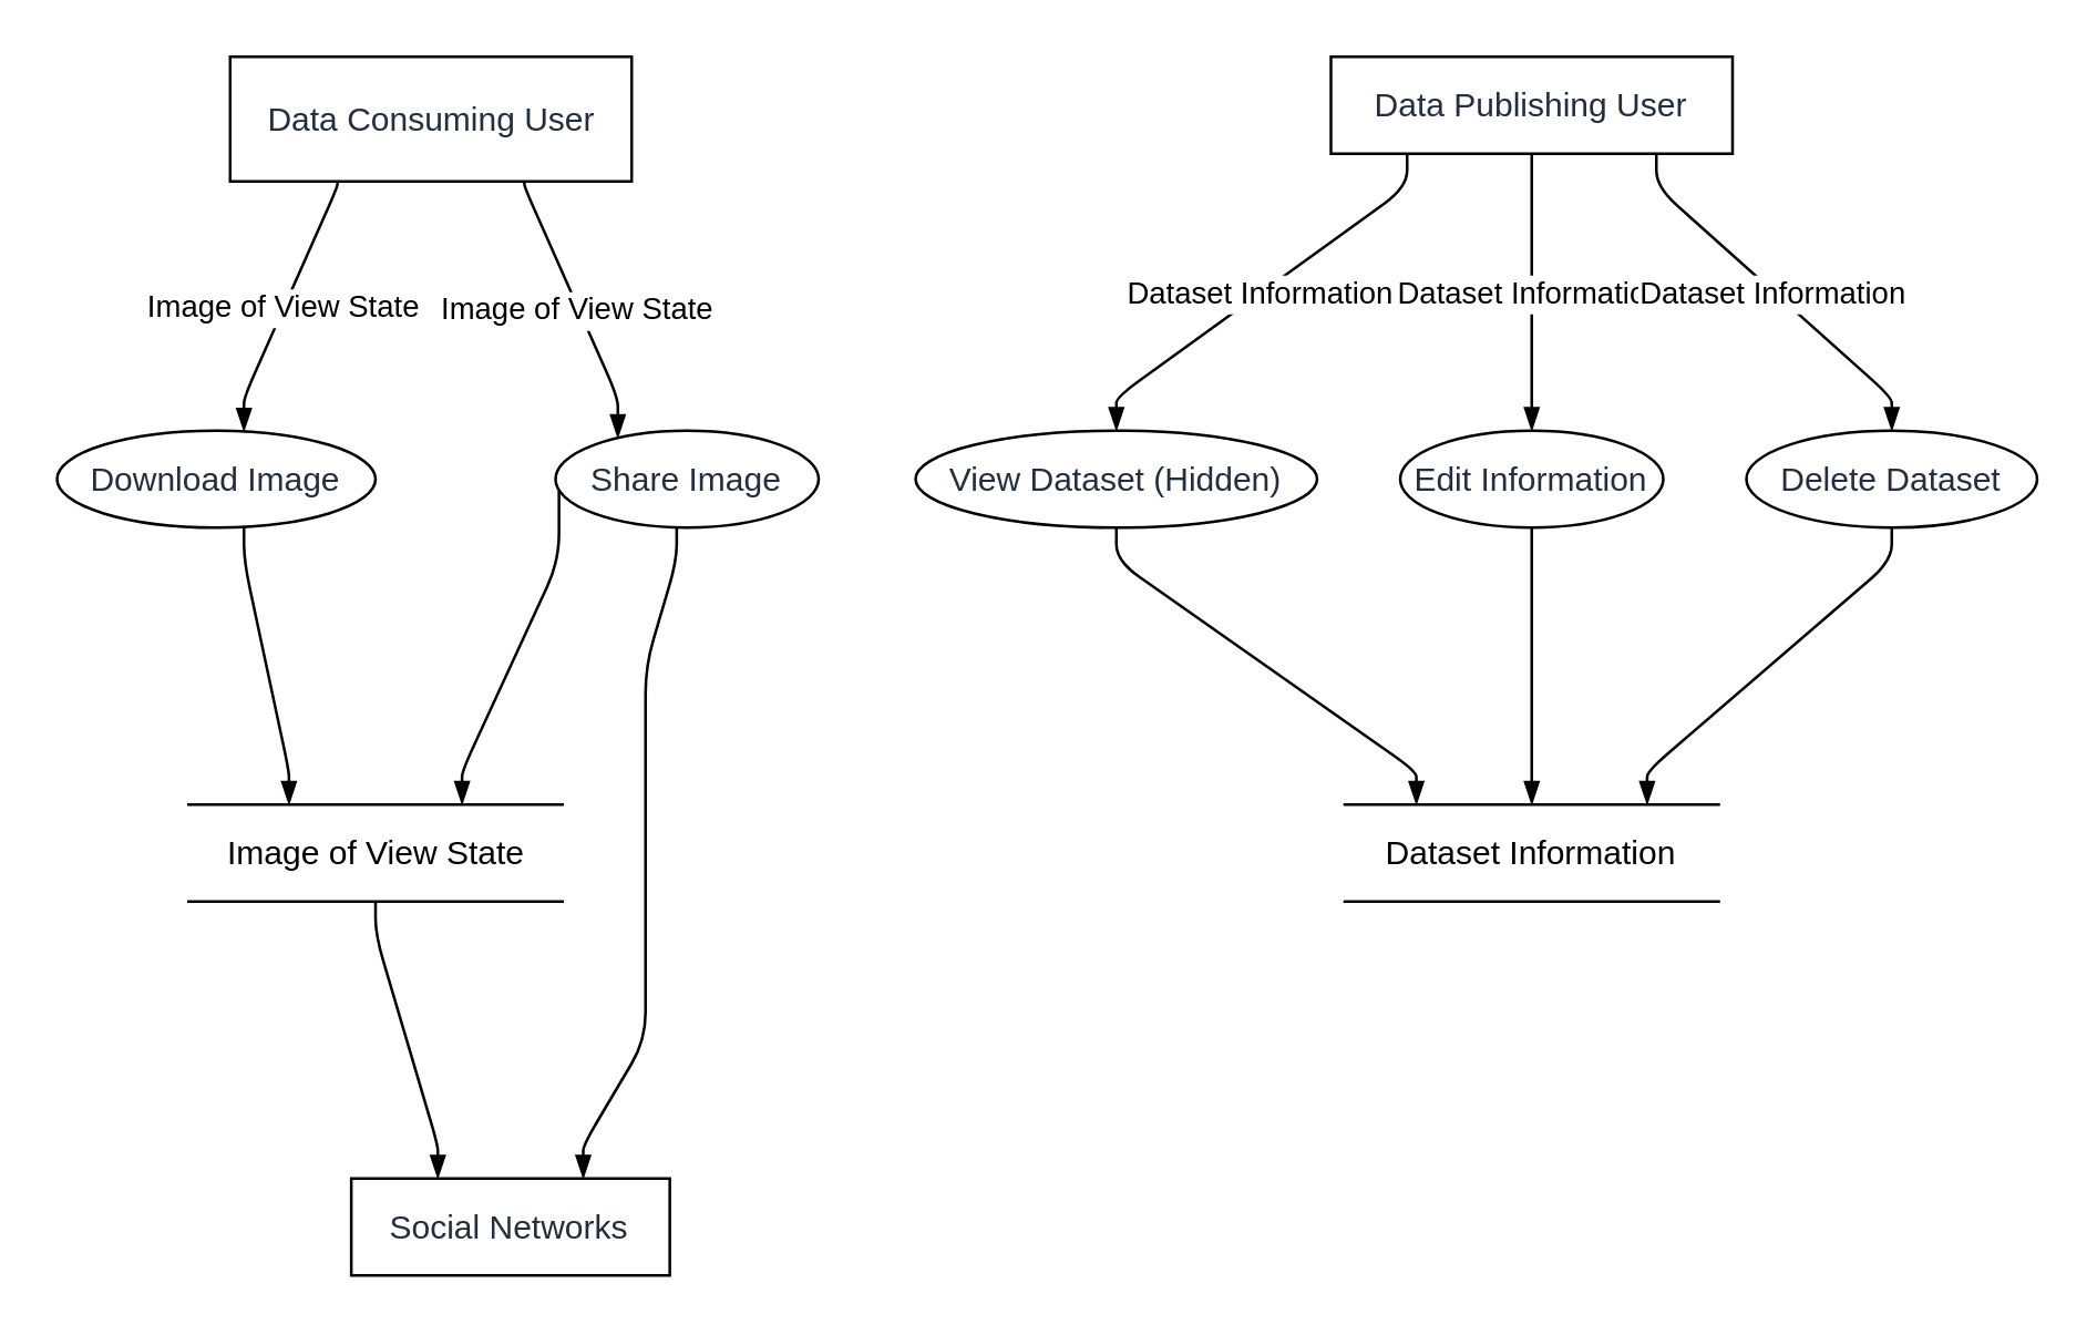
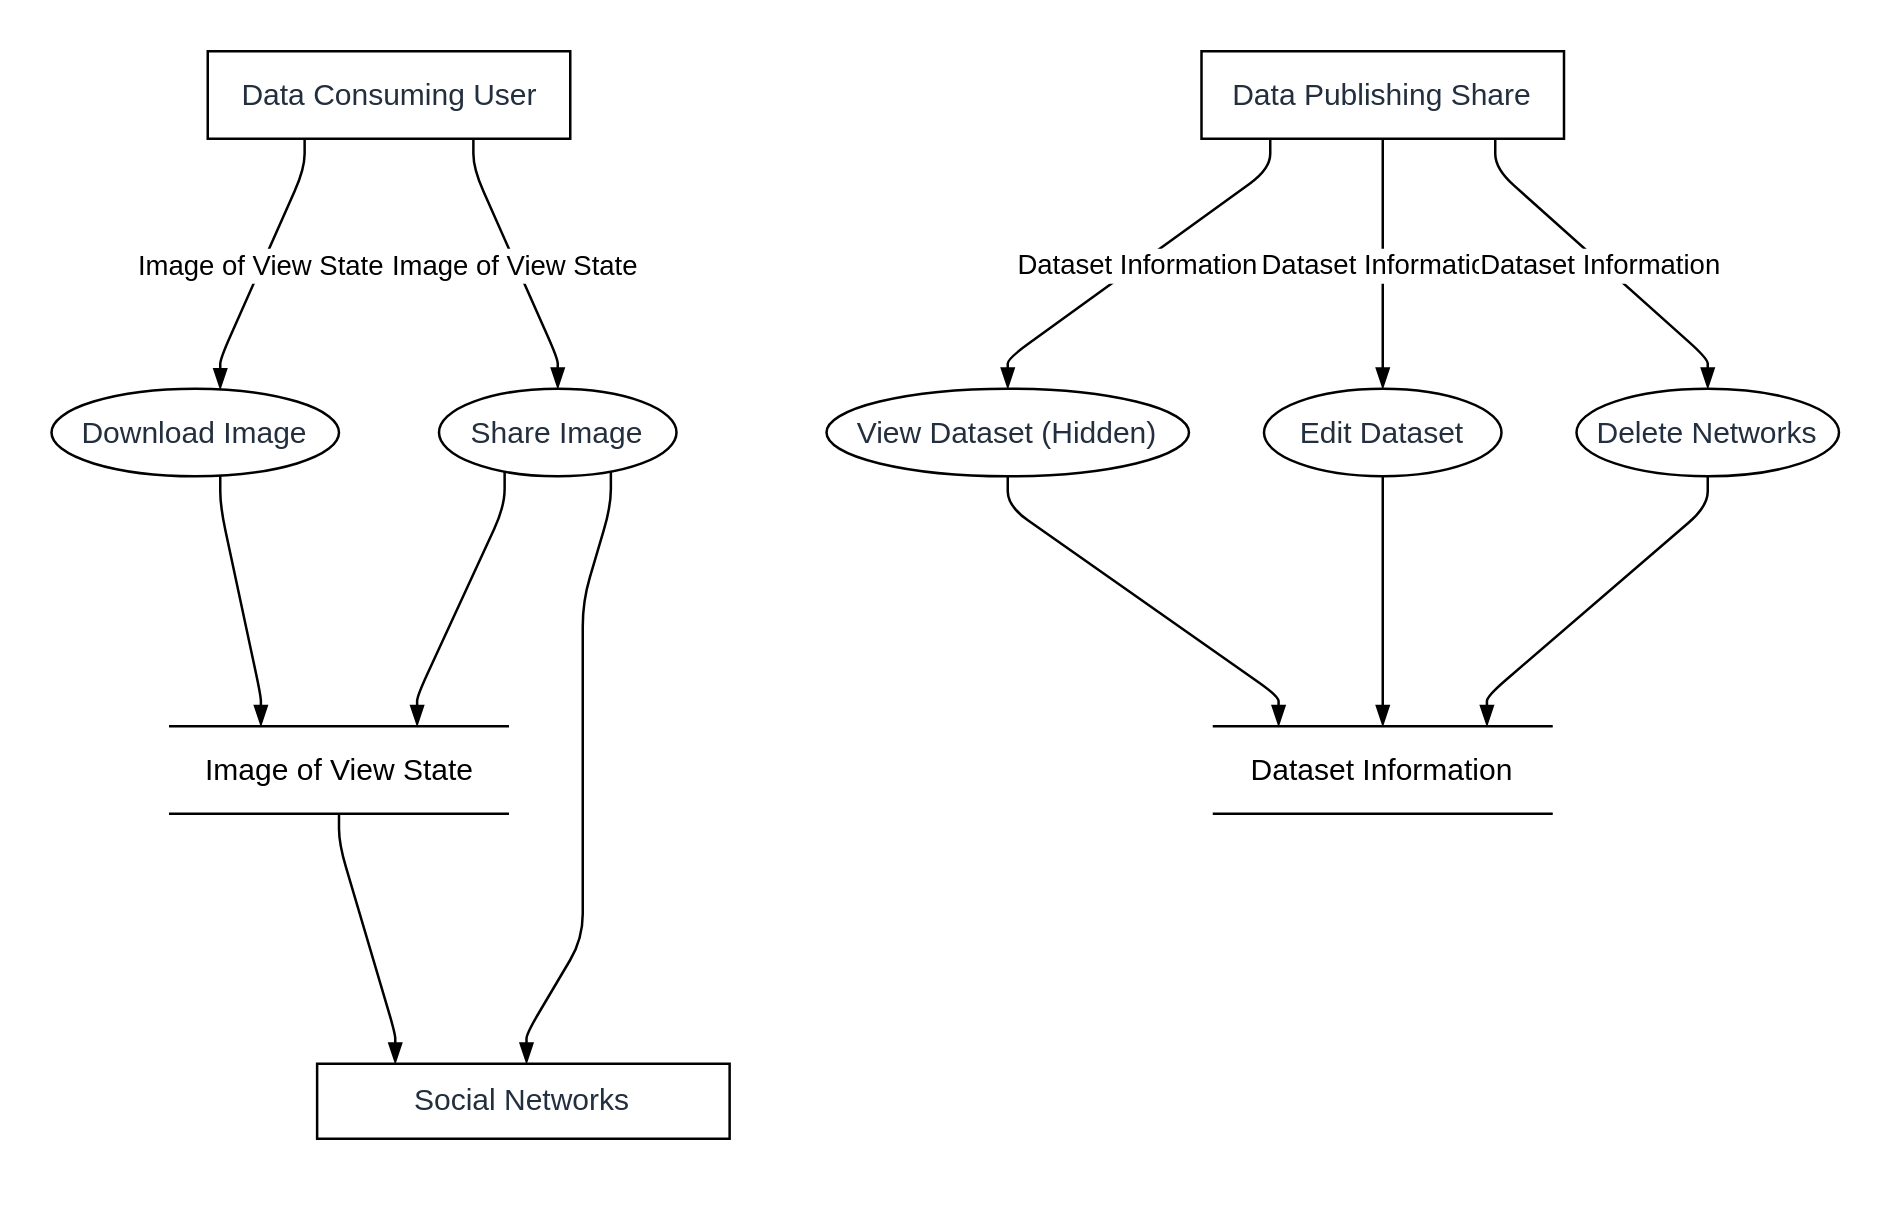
  <mxCell id="0" />
  <mxCell id="1" parent="0" />
- <mxCell id="2" value="Data Consuming User" style="shape=rectangle;whiteSpace=wrap;html=1;fillColor=#ffffff;strokeColor=#000000;align=center;verticalAlign=middle;fontColor=#232F3E;" vertex="1" parent="1"><mxGeometry x="82.5" y="20" width="145" height="45" as="geometry" /></mxCell>
+ <mxCell id="2" value="Data Consuming User" style="shape=rectangle;whiteSpace=wrap;html=1;fillColor=#ffffff;strokeColor=#000000;align=center;verticalAlign=middle;fontColor=#232F3E;" vertex="1" parent="1"><mxGeometry x="82.5" width="145" height="35" as="geometry" y="20" /></mxCell>
  <mxCell id="3" value="Download Image" style="shape=ellipse;perimeter=ellipsePerimeter;whiteSpace=wrap;html=1;fillColor=#ffffff;strokeColor=#000000;align=center;verticalAlign=middle;fontColor=#232F3E;" vertex="1" parent="1"><mxGeometry x="20" y="155" width="115" height="35" as="geometry" /></mxCell>
- <mxCell id="4" value="Share Image" style="shape=ellipse;perimeter=ellipsePerimeter;whiteSpace=wrap;html=1;fillColor=#ffffff;strokeColor=#000000;align=center;verticalAlign=middle;fontColor=#232F3E;" vertex="1" parent="1"><mxGeometry x="200" y="155" width="95" height="35" as="geometry" /></mxCell>
- <mxCell id="5" value="Social Networks" style="shape=rectangle;whiteSpace=wrap;html=1;fillColor=#ffffff;strokeColor=#000000;align=center;verticalAlign=middle;fontColor=#232F3E;" vertex="1" parent="1"><mxGeometry x="126.25" y="425" width="115" height="35" as="geometry" /></mxCell>
+ <mxCell id="4" value="Share Image" style="shape=ellipse;perimeter=ellipsePerimeter;whiteSpace=wrap;html=1;fillColor=#ffffff;strokeColor=#000000;align=center;verticalAlign=middle;fontColor=#232F3E;" vertex="1" parent="1"><mxGeometry x="175" y="155" width="95" height="35" as="geometry" /></mxCell>
+ <mxCell id="5" value="Social Networks" style="shape=rectangle;whiteSpace=wrap;html=1;fillColor=#ffffff;strokeColor=#000000;align=center;verticalAlign=middle;fontColor=#232F3E;" vertex="1" parent="1"><mxGeometry x="126.25" y="425" width="165" height="30" as="geometry" /></mxCell>
  <mxCell id="6" value="Image of View State" style="html=1;dashed=0;whiteSpace=wrap;shape=partialRectangle;right=0;left=0;" vertex="1" parent="1"><mxGeometry x="67.5" y="290" width="135" height="35" as="geometry" /></mxCell>
- <mxCell id="7" value="Data Publishing User" style="shape=rectangle;whiteSpace=wrap;html=1;fillColor=#ffffff;strokeColor=#000000;align=center;verticalAlign=middle;fontColor=#232F3E;" vertex="1" parent="1"><mxGeometry x="480" width="145" height="35" as="geometry" y="20" /></mxCell>
+ <mxCell id="7" value="Data Publishing Share" style="shape=rectangle;whiteSpace=wrap;html=1;fillColor=#ffffff;strokeColor=#000000;align=center;verticalAlign=middle;fontColor=#232F3E;" vertex="1" parent="1"><mxGeometry x="480" width="145" height="35" as="geometry" y="20" /></mxCell>
  <mxCell id="8" value="View Dataset (Hidden)" style="shape=ellipse;perimeter=ellipsePerimeter;whiteSpace=wrap;html=1;fillColor=#ffffff;strokeColor=#000000;align=center;verticalAlign=middle;fontColor=#232F3E;" vertex="1" parent="1"><mxGeometry x="330" y="155" width="145" height="35" as="geometry" /></mxCell>
- <mxCell id="9" value="Edit Information" style="shape=ellipse;perimeter=ellipsePerimeter;whiteSpace=wrap;html=1;fillColor=#ffffff;strokeColor=#000000;align=center;verticalAlign=middle;fontColor=#232F3E;" vertex="1" parent="1"><mxGeometry x="505" y="155" width="95" height="35" as="geometry" /></mxCell>
- <mxCell id="10" value="Delete Dataset" style="shape=ellipse;perimeter=ellipsePerimeter;whiteSpace=wrap;html=1;fillColor=#ffffff;strokeColor=#000000;align=center;verticalAlign=middle;fontColor=#232F3E;" vertex="1" parent="1"><mxGeometry x="630" y="155" width="105" height="35" as="geometry" /></mxCell>
+ <mxCell id="9" value="Edit Dataset" style="shape=ellipse;perimeter=ellipsePerimeter;whiteSpace=wrap;html=1;fillColor=#ffffff;strokeColor=#000000;align=center;verticalAlign=middle;fontColor=#232F3E;" vertex="1" parent="1"><mxGeometry x="505" y="155" width="95" height="35" as="geometry" /></mxCell>
+ <mxCell id="10" value="Delete Networks" style="shape=ellipse;perimeter=ellipsePerimeter;whiteSpace=wrap;html=1;fillColor=#ffffff;strokeColor=#000000;align=center;verticalAlign=middle;fontColor=#232F3E;" vertex="1" parent="1"><mxGeometry x="630" y="155" width="105" height="35" as="geometry" /></mxCell>
  <mxCell id="11" value="Dataset Information" style="html=1;dashed=0;whiteSpace=wrap;shape=partialRectangle;right=0;left=0;" vertex="1" parent="1"><mxGeometry x="485" y="290" width="135" height="35" as="geometry" /></mxCell>
  <mxCell id="12" value="Image of View State" style="endArrow=blockThin;endFill=1;fontSize=11;orthogonal=1;noEdgeStyle=1;" edge="1" parent="1" source="2" target="3"><mxGeometry relative="1" as="geometry"><Array as="points"><mxPoint x="121.25" y="67" /><mxPoint x="87.5" y="143" /></Array></mxGeometry></mxCell>
  <mxCell id="13" value="Image of View State" style="endArrow=blockThin;endFill=1;fontSize=11;orthogonal=1;noEdgeStyle=1;" edge="1" parent="1" source="2" target="4"><mxGeometry relative="1" as="geometry"><Array as="points"><mxPoint x="188.75" y="67" /><mxPoint x="222.5" y="143" /></Array></mxGeometry></mxCell>
  <mxCell id="14" value="" style="endArrow=blockThin;endFill=1;fontSize=11;orthogonal=1;noEdgeStyle=1;" edge="1" parent="1" source="4" target="5"><mxGeometry relative="1" as="geometry"><Array as="points"><mxPoint x="243.75" y="202" /><mxPoint x="232.5" y="240" /><mxPoint x="232.5" y="375" /><mxPoint x="210" y="413" /></Array></mxGeometry></mxCell>
  <mxCell id="15" value="" style="endArrow=blockThin;endFill=1;fontSize=11;orthogonal=1;noEdgeStyle=1;" edge="1" parent="1" source="6" target="5"><mxGeometry relative="1" as="geometry"><Array as="points"><mxPoint x="135" y="337" /><mxPoint x="157.5" y="413" /></Array></mxGeometry></mxCell>
  <mxCell id="16" value="" style="endArrow=blockThin;endFill=1;fontSize=11;orthogonal=1;noEdgeStyle=1;" edge="1" parent="1" source="3" target="6"><mxGeometry relative="1" as="geometry"><Array as="points"><mxPoint x="87.5" y="202" /><mxPoint x="103.75" y="278" /></Array></mxGeometry></mxCell>
  <mxCell id="17" value="" style="endArrow=blockThin;endFill=1;fontSize=11;orthogonal=1;noEdgeStyle=1;" edge="1" parent="1" source="4" target="6"><mxGeometry relative="1" as="geometry"><Array as="points"><mxPoint x="201.25" y="202" /><mxPoint x="166.25" y="278" /></Array></mxGeometry></mxCell>
  <mxCell id="18" value="Dataset Information" style="endArrow=blockThin;endFill=1;fontSize=11;orthogonal=1;noEdgeStyle=1;" edge="1" parent="1" source="7" target="8"><mxGeometry relative="1" as="geometry"><Array as="points"><mxPoint x="507.5" y="67" /><mxPoint x="402.5" y="143" /></Array></mxGeometry></mxCell>
  <mxCell id="19" value="Dataset Information" style="endArrow=blockThin;endFill=1;fontSize=11;orthogonal=1;noEdgeStyle=1;" edge="1" parent="1" source="7" target="9"><mxGeometry relative="1" as="geometry"><Array as="points"><mxPoint x="552.5" y="69" /><mxPoint x="552.5" y="143" /></Array></mxGeometry></mxCell>
  <mxCell id="20" value="Dataset Information" style="endArrow=blockThin;endFill=1;fontSize=11;orthogonal=1;noEdgeStyle=1;" edge="1" parent="1" source="7" target="10"><mxGeometry relative="1" as="geometry"><Array as="points"><mxPoint x="597.5" y="67" /><mxPoint x="682.5" y="143" /></Array></mxGeometry></mxCell>
  <mxCell id="21" value="" style="endArrow=blockThin;endFill=1;fontSize=11;orthogonal=1;noEdgeStyle=1;" edge="1" parent="1" source="8" target="11"><mxGeometry relative="1" as="geometry"><Array as="points"><mxPoint x="402.5" y="202" /><mxPoint x="510.833" y="278" /></Array></mxGeometry></mxCell>
  <mxCell id="22" value="" style="endArrow=blockThin;endFill=1;fontSize=11;orthogonal=1;noEdgeStyle=1;" edge="1" parent="1" source="9" target="11"><mxGeometry relative="1" as="geometry"><Array as="points"><mxPoint x="552.5" y="202" /><mxPoint x="552.5" y="276" /></Array></mxGeometry></mxCell>
  <mxCell id="23" value="" style="endArrow=blockThin;endFill=1;fontSize=11;orthogonal=1;noEdgeStyle=1;" edge="1" parent="1" source="10" target="11"><mxGeometry relative="1" as="geometry"><Array as="points"><mxPoint x="682.5" y="202" /><mxPoint x="594.167" y="278" /></Array></mxGeometry></mxCell>
